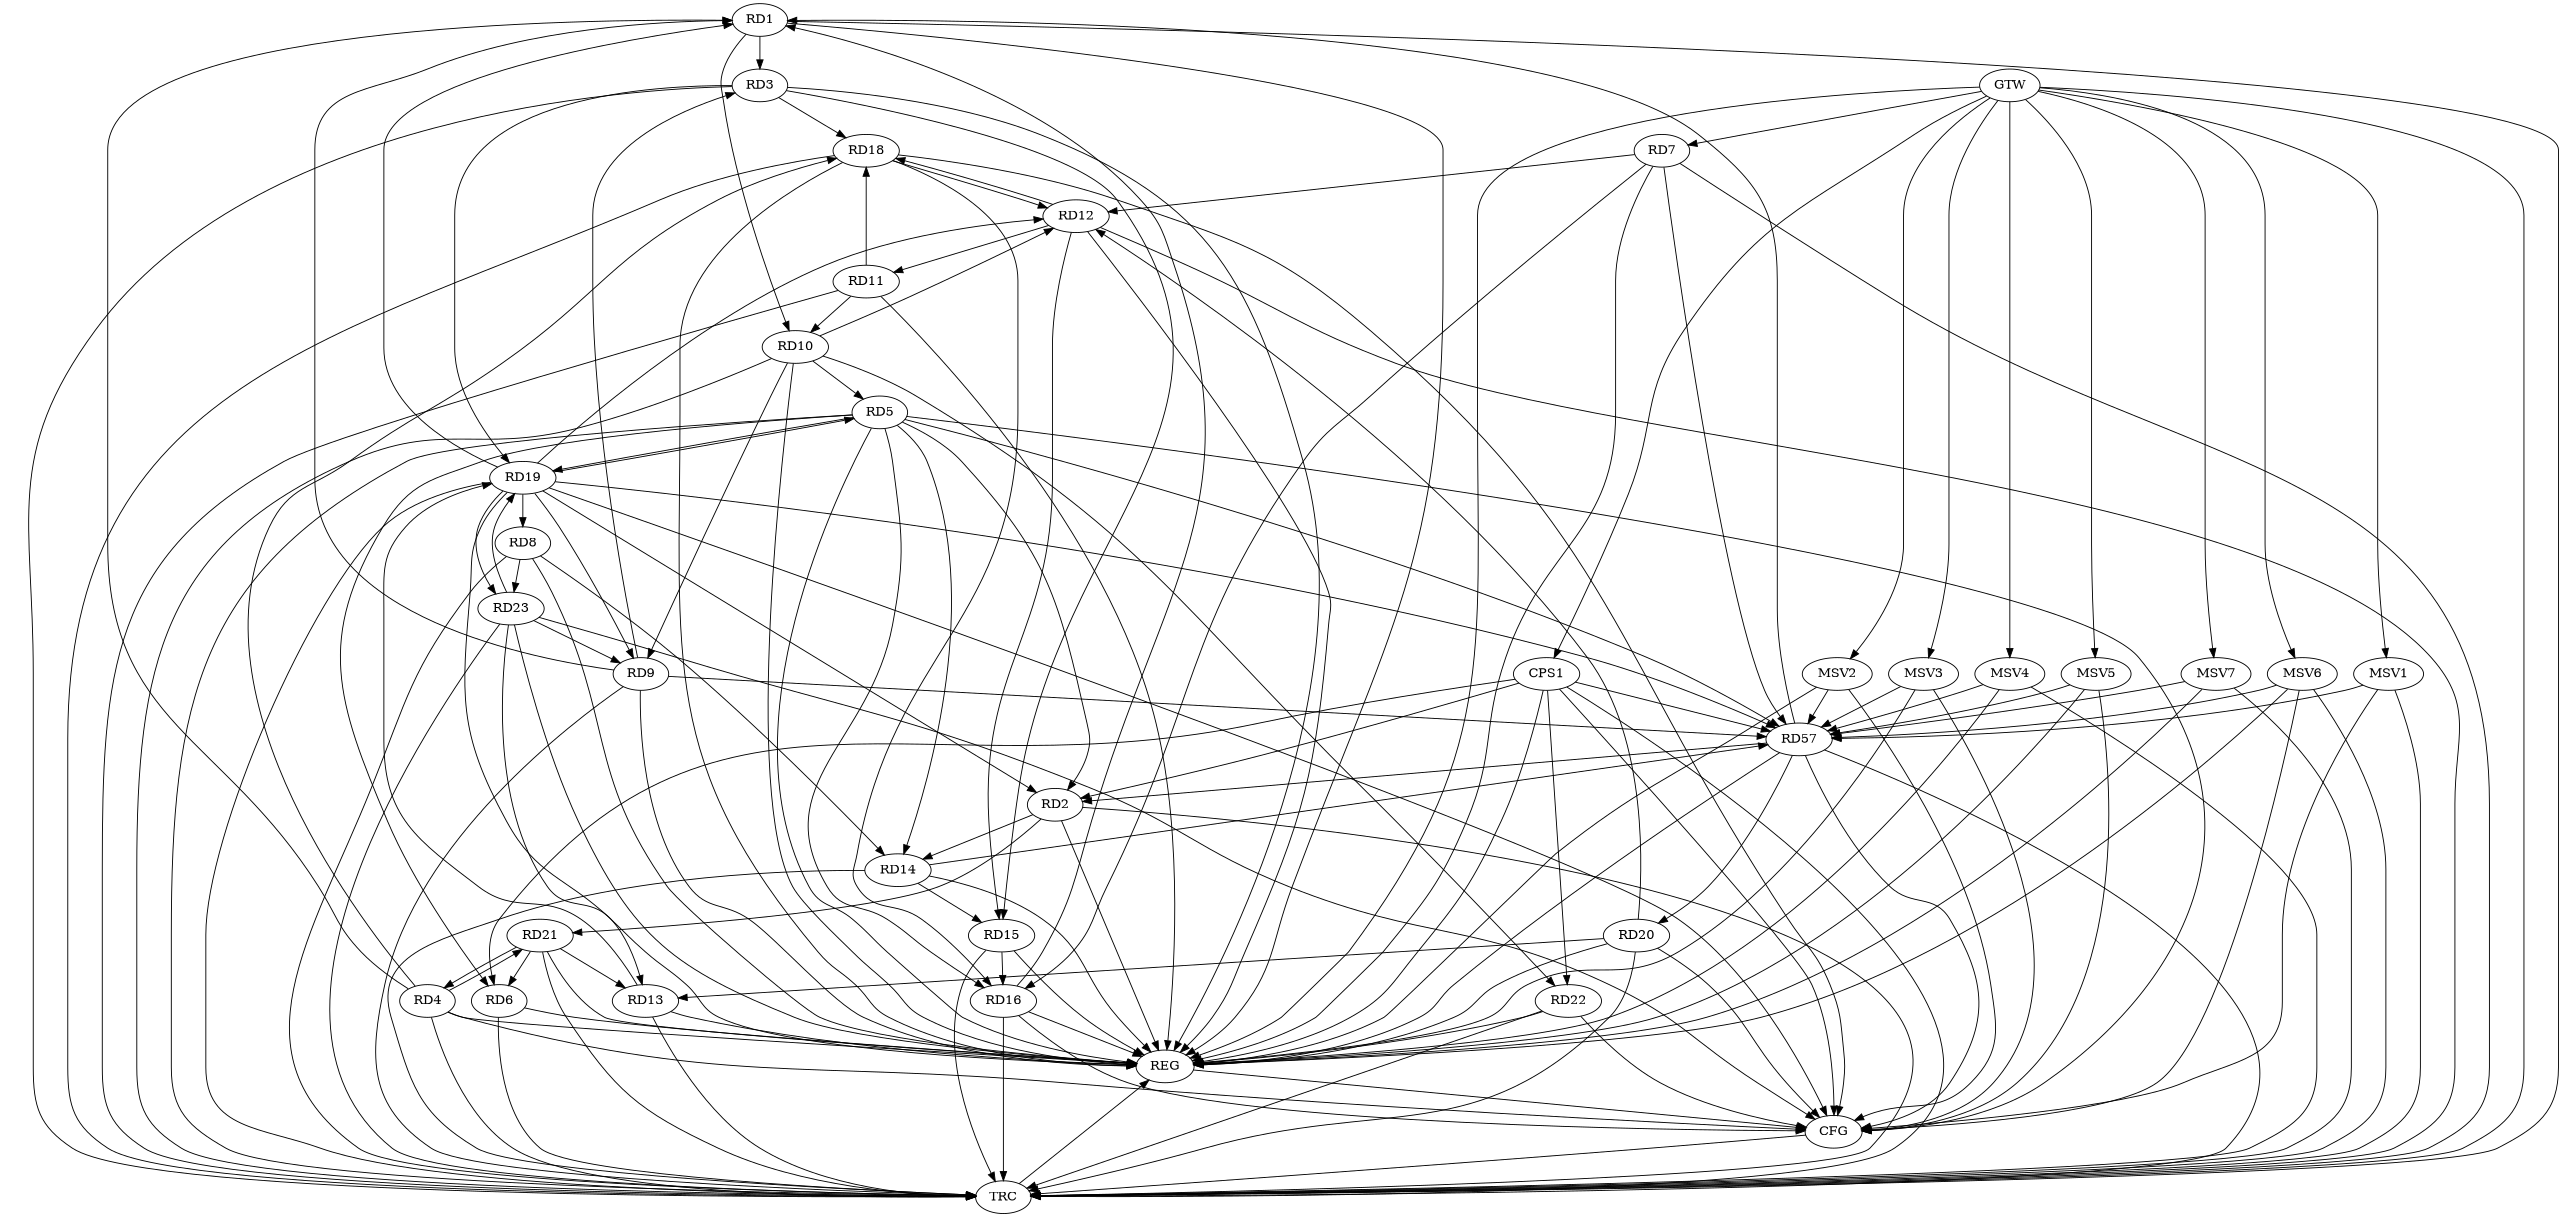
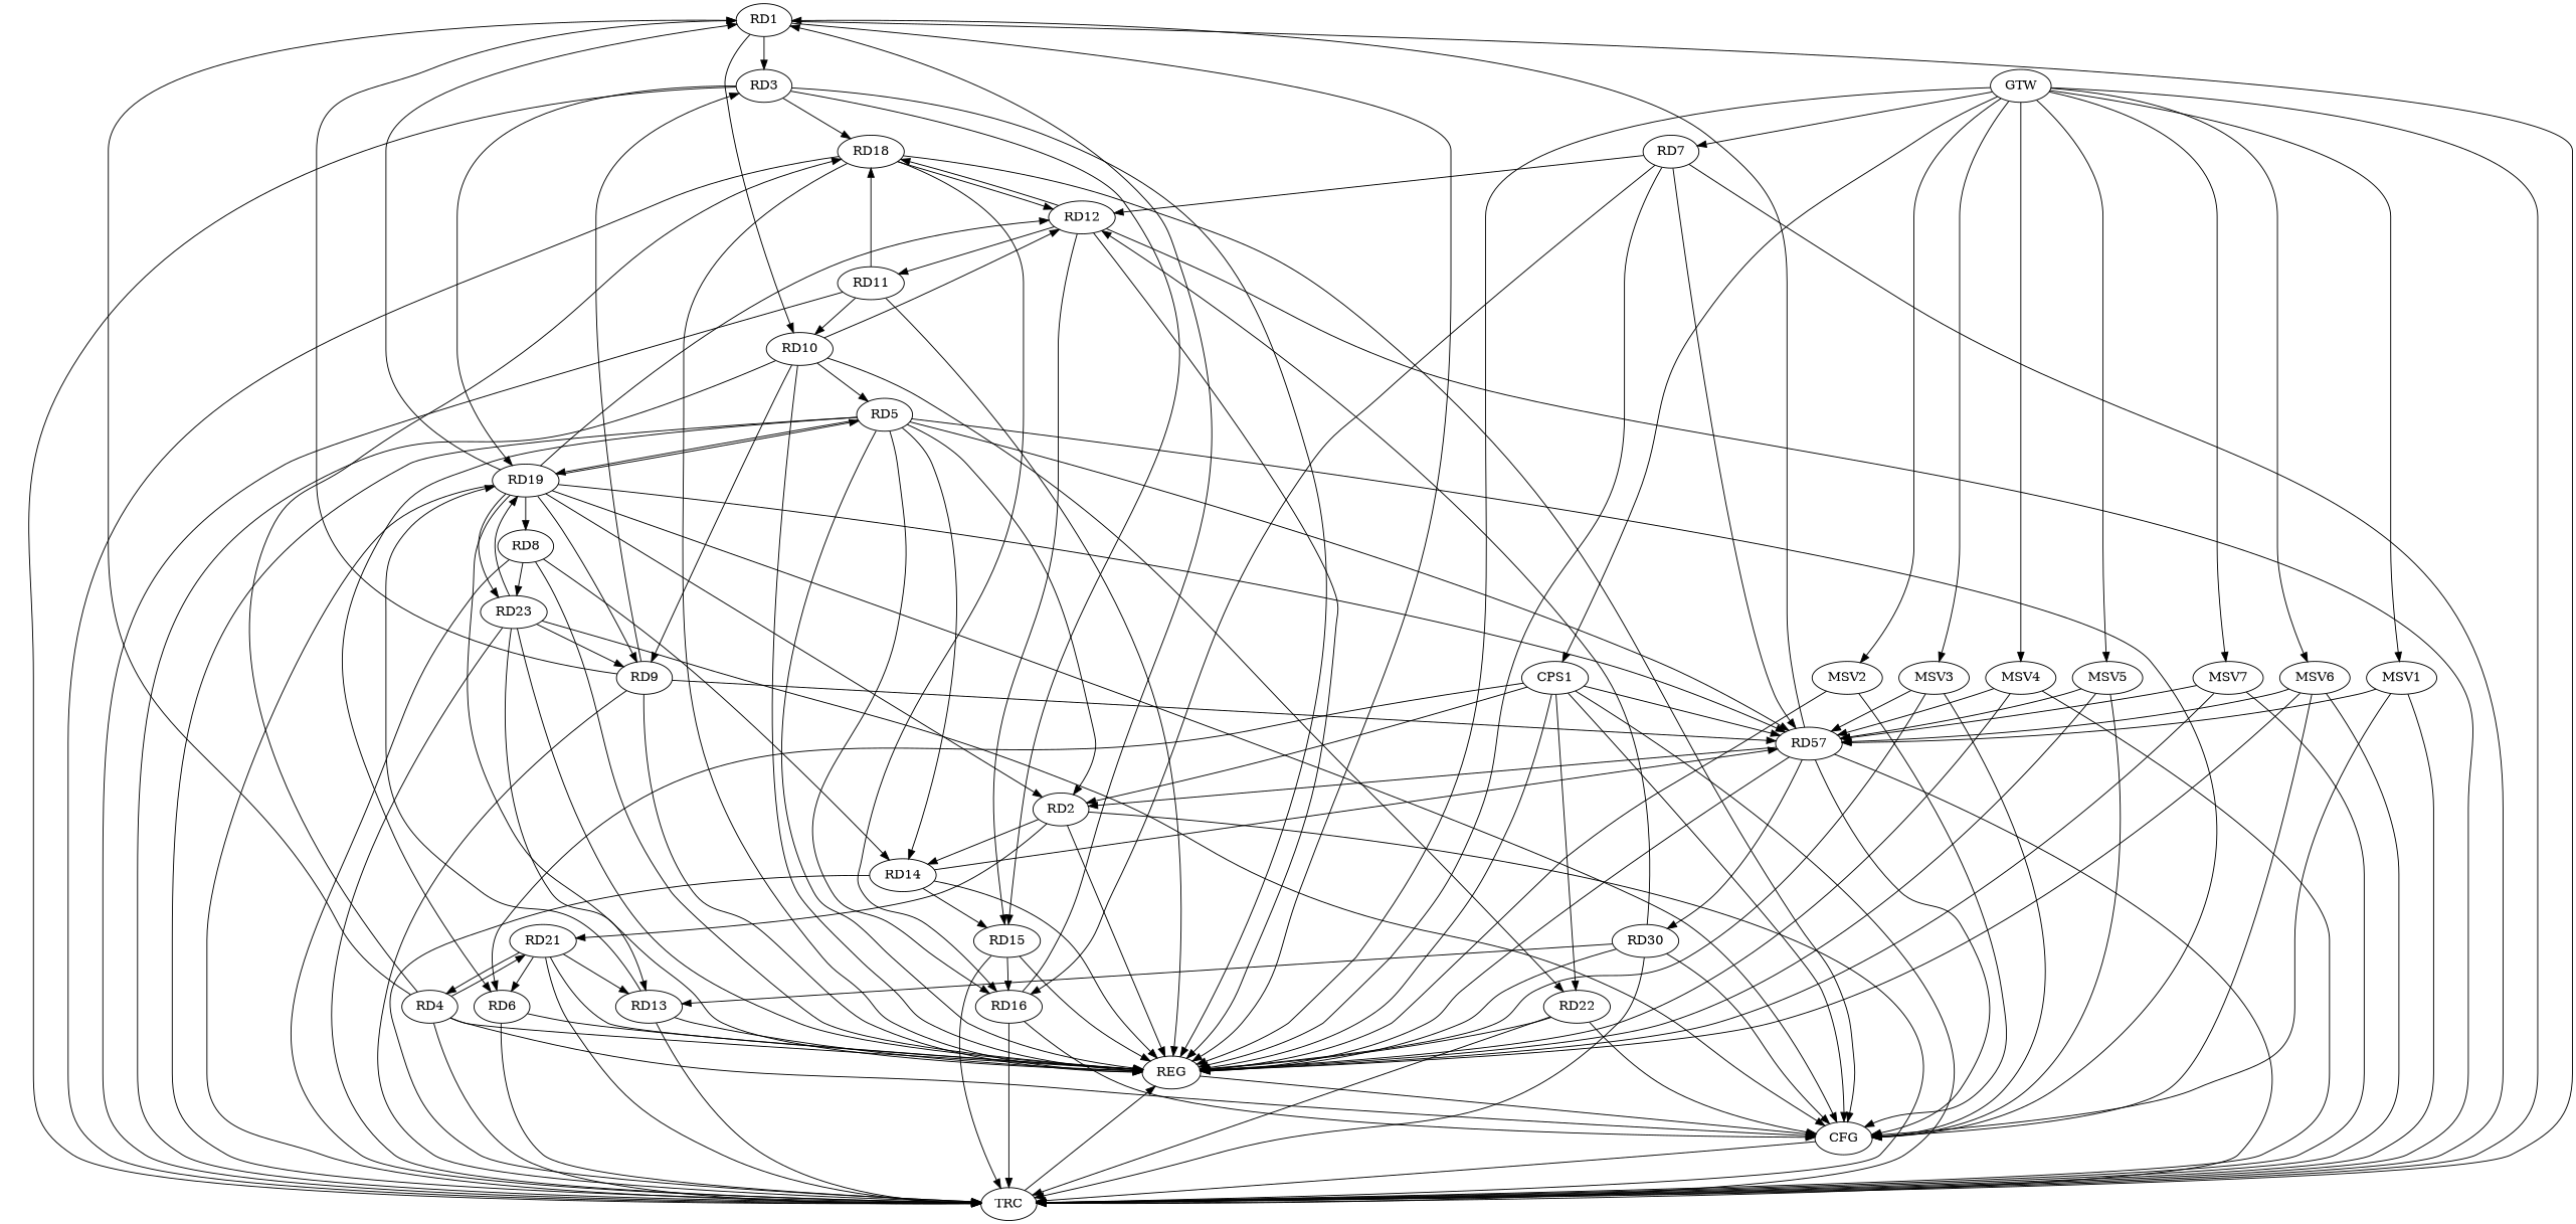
  strict digraph {
    n1 [label=RD1]
    n2 [label=RD3]
    n3 [label=RD10]
    n4 [label=REG]
    n5 [label=TRC]
    n6 [label=RD15]
    n7 [label=RD18]
    n8 [label=RD19]
    n9 [label=RD5]
    n10 [label=RD12]
    n11 [label=RD9]
    n12 [label=RD22]
    n13 [label=CFG]
    n14 [label=RD2]
    n15 [label=RD14]
    n16 [label=RD21]
    n17 [label=RD57]
    n18 [label=RD4]
    n19 [label=RD6]
    n20 [label=RD13]
    n21 [label=RD16]
    n22 [label=RD8]
    n23 [label=RD23]
-   n24 [label=RD20]
+   n24 [label=RD30]
    n25 [label=RD7]
    n26 [label=RD11]
    n27 [label=CPS1]
    n28 [label=GTW]
    n29 [label=MSV1]
    n30 [label=MSV2]
    n31 [label=MSV3]
    n32 [label=MSV4]
    n33 [label=MSV5]
    n34 [label=MSV6]
    n35 [label=MSV7]
    n1 -> n2
    n1 -> n3
    n1 -> n4
    n1 -> n5
    n2 -> n4
    n2 -> n5
    n2 -> n6
    n2 -> n7
    n2 -> n8
    n3 -> n4
    n3 -> n5
    n3 -> n9
    n3 -> n10
    n3 -> n11
    n3 -> n12
    n4 -> n13
    n5 -> n4
    n6 -> n4
    n6 -> n5
    n6 -> n21
    n7 -> n4
    n7 -> n5
    n7 -> n10
    n7 -> n13
    n7 -> n21
    n8 -> n1
    n8 -> n4
    n8 -> n5
    n8 -> n9
    n8 -> n10
    n8 -> n11
    n8 -> n13
    n8 -> n14
    n8 -> n17
    n8 -> n22
    n8 -> n23
    n9 -> n4
    n9 -> n5
    n9 -> n8
    n9 -> n13
    n9 -> n14
    n9 -> n15
    n9 -> n17
    n9 -> n19
    n9 -> n21
    n10 -> n4
    n10 -> n5
    n10 -> n6
    n10 -> n7
    n10 -> n26
    n11 -> n1
    n11 -> n2
    n11 -> n4
    n11 -> n5
    n11 -> n17
    n12 -> n4
    n12 -> n5
    n12 -> n13
    n13 -> n5
    n14 -> n4
    n14 -> n5
    n14 -> n15
    n14 -> n16
    n15 -> n4
    n15 -> n5
    n15 -> n6
    n15 -> n17
    n16 -> n4
    n16 -> n5
    n16 -> n18
    n16 -> n19
    n16 -> n20
    n17 -> n1
    n17 -> n4
    n17 -> n5
    n17 -> n13
    n17 -> n14
    n17 -> n24
    n18 -> n1
    n18 -> n4
    n18 -> n5
    n18 -> n7
    n18 -> n13
    n18 -> n16
    n19 -> n4
    n19 -> n5
    n20 -> n4
    n20 -> n5
    n20 -> n8
    n21 -> n1
-   n21 -> n4
    n21 -> n5
    n21 -> n13
    n22 -> n4
    n22 -> n5
    n22 -> n15
    n22 -> n23
    n23 -> n4
    n23 -> n5
    n23 -> n8
    n23 -> n11
    n23 -> n13
    n23 -> n20
    n24 -> n4
    n24 -> n5
    n24 -> n10
    n24 -> n13
    n24 -> n20
    n25 -> n4
    n25 -> n5
    n25 -> n10
    n25 -> n17
    n25 -> n21
    n26 -> n3
    n26 -> n4
    n26 -> n5
    n26 -> n7
    n27 -> n4
    n27 -> n5
    n27 -> n12
    n27 -> n13
    n27 -> n14
    n27 -> n17
    n27 -> n19
    n28 -> n4
    n28 -> n5
    n28 -> n25
    n28 -> n27
    n28 -> n29
    n28 -> n30
    n28 -> n31
    n28 -> n32
    n28 -> n33
    n28 -> n34
    n28 -> n35
    n29 -> n5
    n29 -> n13
    n29 -> n17
    n30 -> n4
    n30 -> n13
-   n30 -> n17
    n31 -> n4
    n31 -> n13
    n31 -> n17
    n32 -> n4
    n32 -> n5
    n32 -> n17
    n33 -> n4
    n33 -> n13
    n33 -> n17
    n34 -> n4
    n34 -> n5
    n34 -> n13
    n34 -> n17
    n35 -> n4
    n35 -> n5
    n35 -> n17
  }
